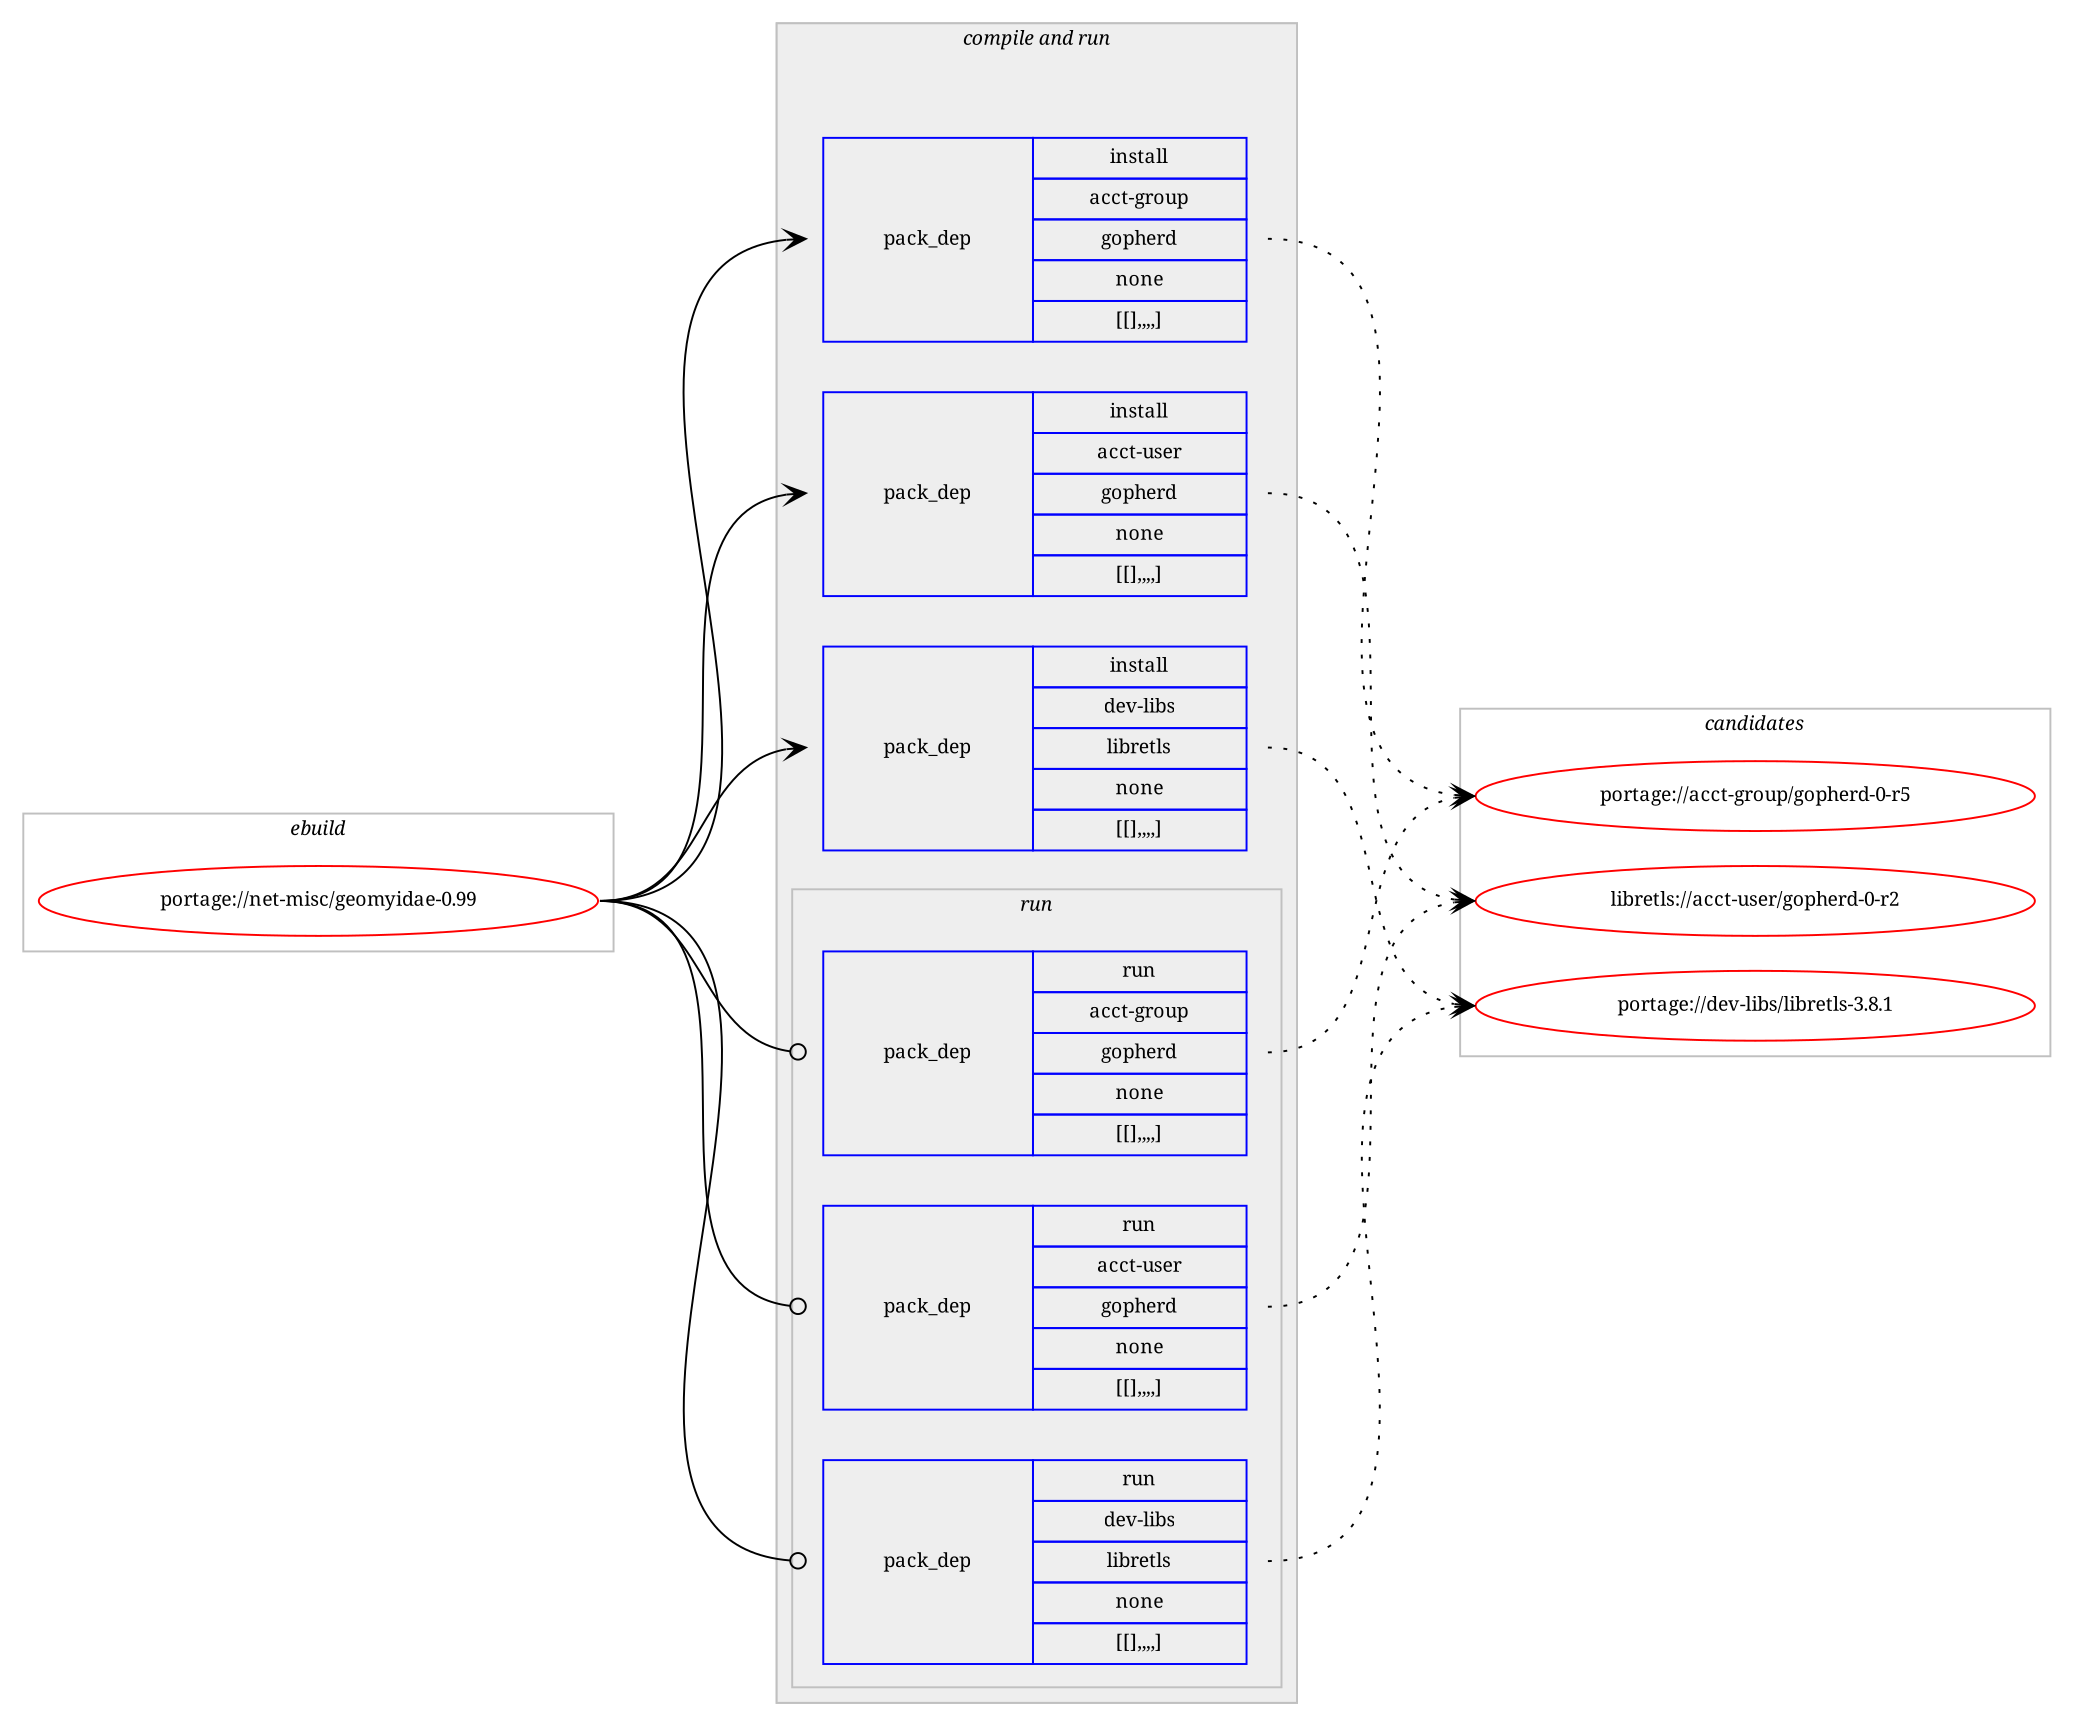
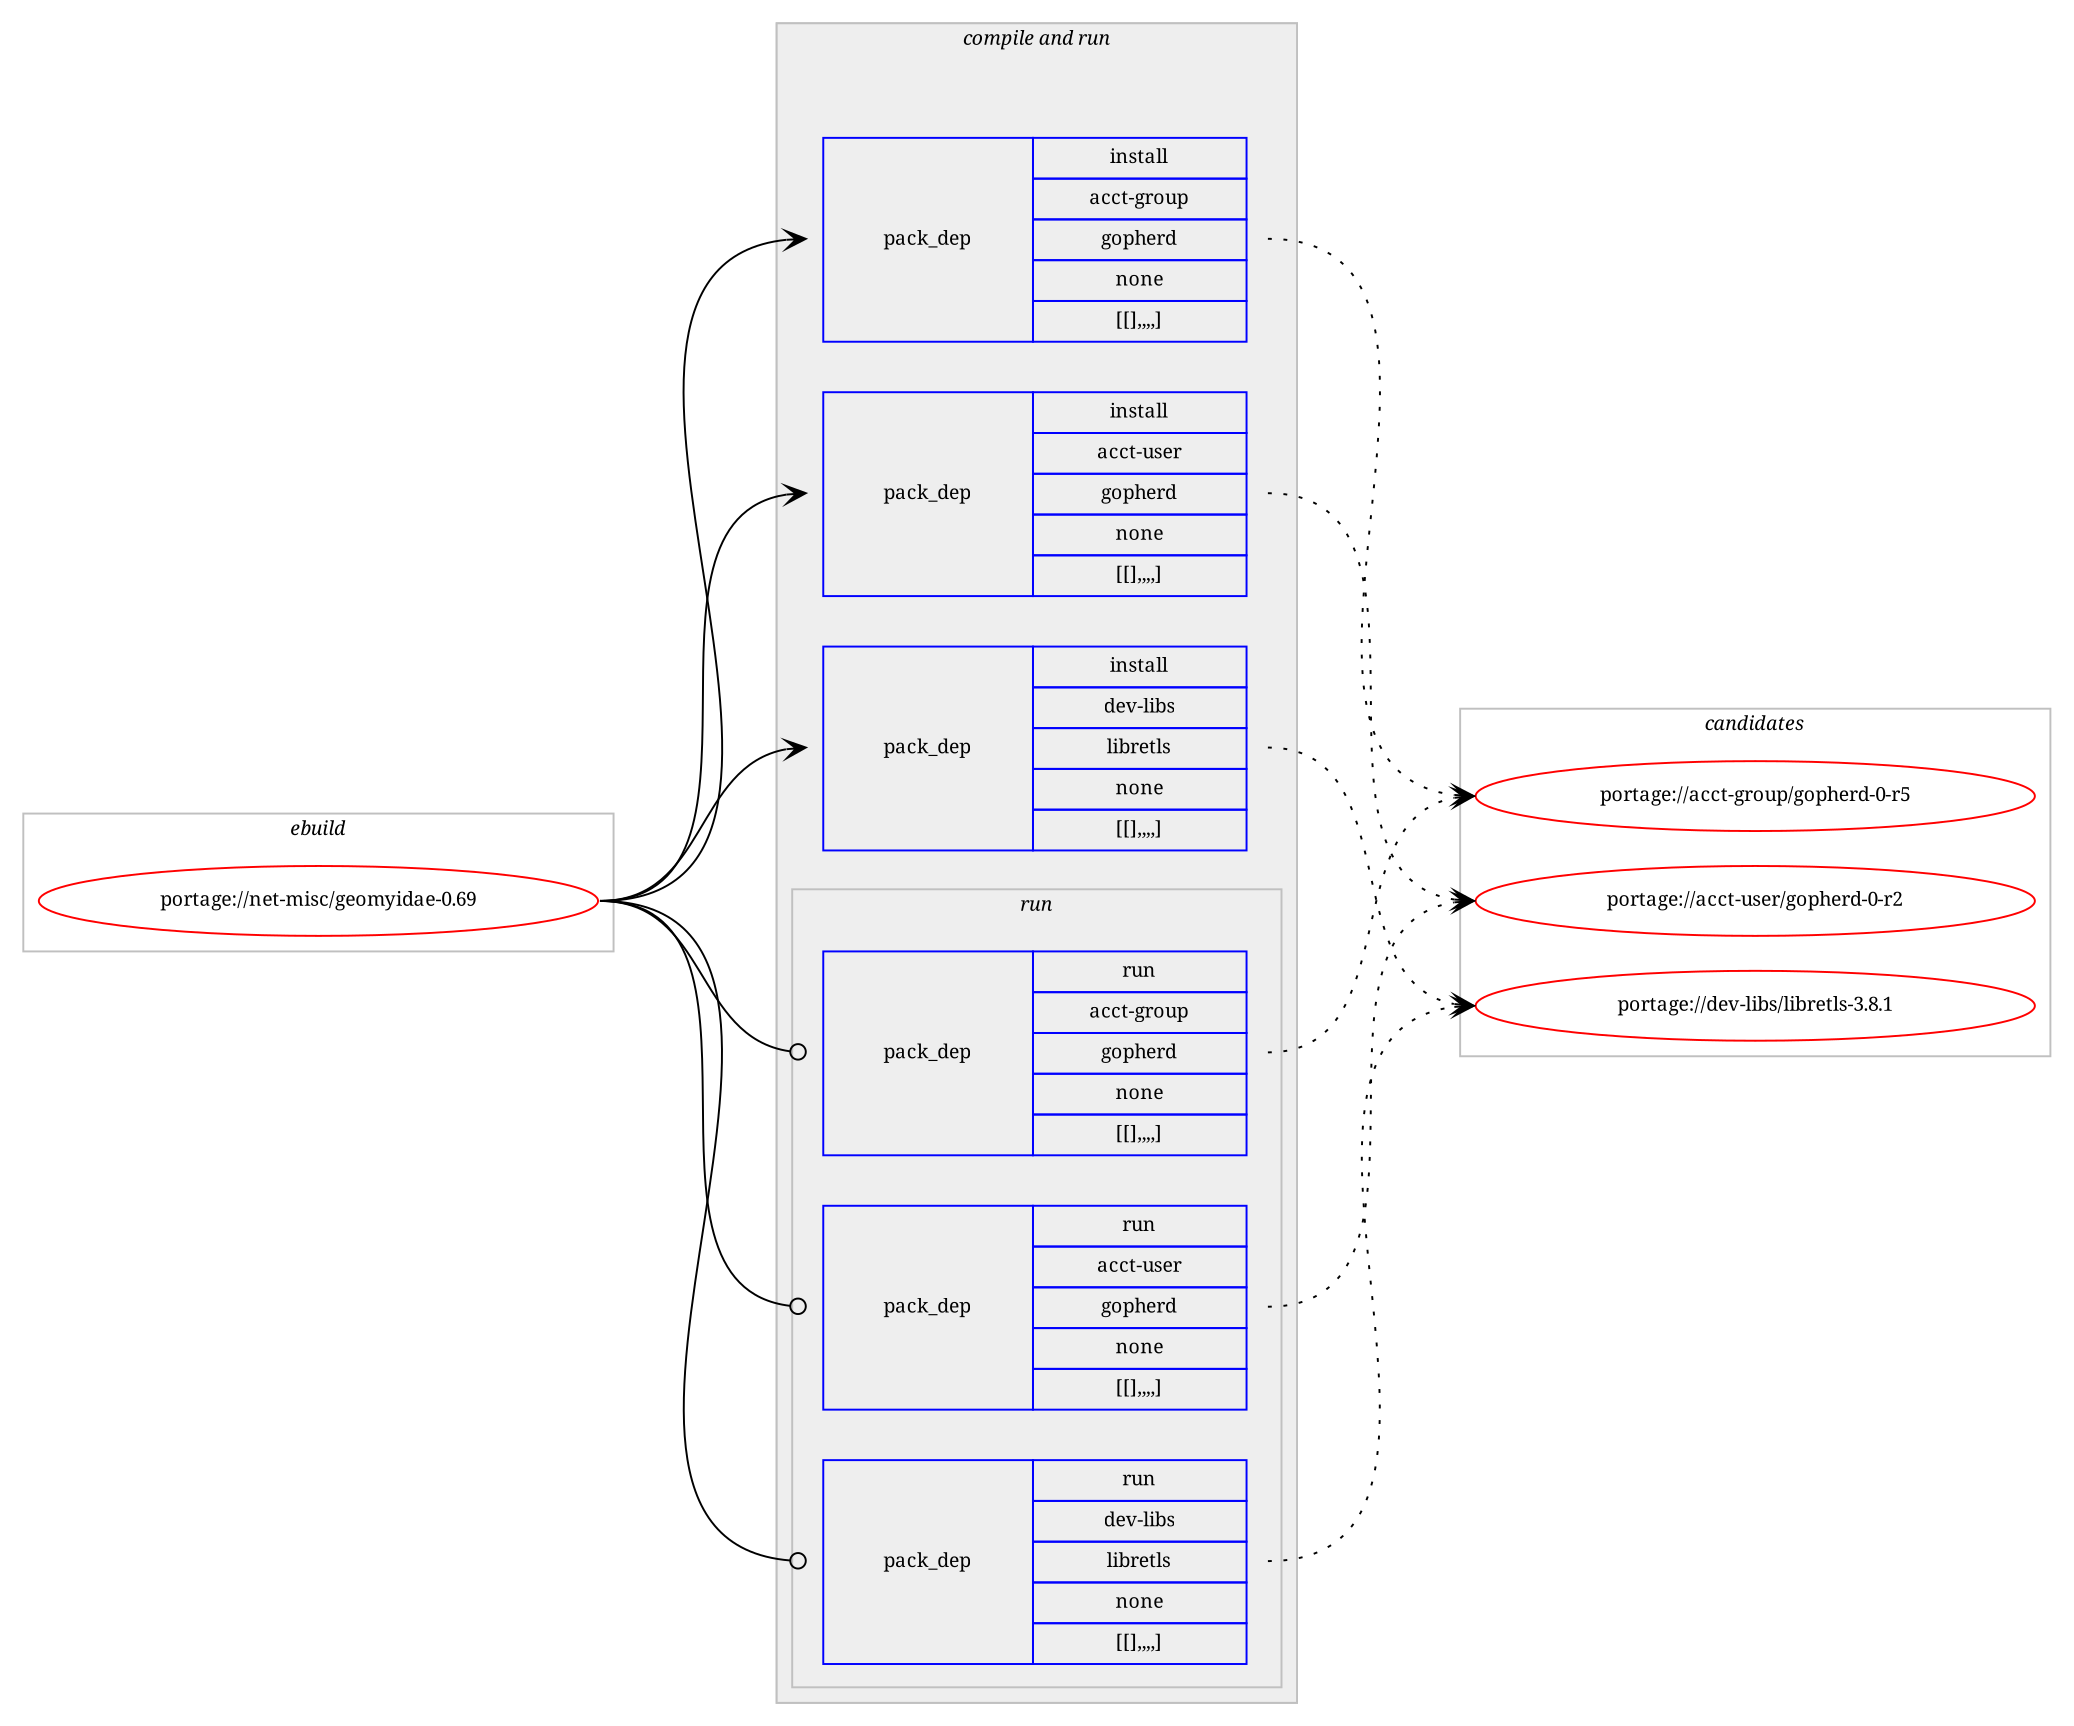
  digraph {
    compound=true
    concentrate=true
    fontname="Noto Serif"
    fontsize=10
    newrank=true
    rankdir=LR
    ranksep=1.5
    node [color=blue fontname="Noto Serif" fontsize=10 shape=none]
    edge [arrowhead=vee fontname="Noto Serif" headport=w style=solid tailport=e weight=20]
-   n1 [color=red label="portage://net-misc/geomyidae-0.99" width=4 shape=""]
+   n1 [color=red label="portage://net-misc/geomyidae-0.69" width=4 shape=""]
    n2 [label=<<TABLE BORDER="0" CELLBORDER="1" CELLSPACING="0" CELLPADDING="4" WIDTH="220"><TR><TD ROWSPAN="6" CELLPADDING="30">pack_dep</TD></TR><TR><TD WIDTH="110">install</TD></TR><TR><TD>acct-group</TD></TR><TR><TD>gopherd</TD></TR><TR><TD>none</TD></TR><TR><TD>[[],,,,]</TD></TR></TABLE>>]
    n3 [label=<<TABLE BORDER="0" CELLBORDER="1" CELLSPACING="0" CELLPADDING="4" WIDTH="220"><TR><TD ROWSPAN="6" CELLPADDING="30">pack_dep</TD></TR><TR><TD WIDTH="110">install</TD></TR><TR><TD>acct-user</TD></TR><TR><TD>gopherd</TD></TR><TR><TD>none</TD></TR><TR><TD>[[],,,,]</TD></TR></TABLE>>]
    n4 [label=<<TABLE BORDER="0" CELLBORDER="1" CELLSPACING="0" CELLPADDING="4" WIDTH="220"><TR><TD ROWSPAN="6" CELLPADDING="30">pack_dep</TD></TR><TR><TD WIDTH="110">install</TD></TR><TR><TD>dev-libs</TD></TR><TR><TD>libretls</TD></TR><TR><TD>none</TD></TR><TR><TD>[[],,,,]</TD></TR></TABLE>>]
    n5 [label=<<TABLE BORDER="0" CELLBORDER="1" CELLSPACING="0" CELLPADDING="4" WIDTH="220"><TR><TD ROWSPAN="6" CELLPADDING="30">pack_dep</TD></TR><TR><TD WIDTH="110">run</TD></TR><TR><TD>acct-group</TD></TR><TR><TD>gopherd</TD></TR><TR><TD>none</TD></TR><TR><TD>[[],,,,]</TD></TR></TABLE>>]
    n6 [label=<<TABLE BORDER="0" CELLBORDER="1" CELLSPACING="0" CELLPADDING="4" WIDTH="220"><TR><TD ROWSPAN="6" CELLPADDING="30">pack_dep</TD></TR><TR><TD WIDTH="110">run</TD></TR><TR><TD>acct-user</TD></TR><TR><TD>gopherd</TD></TR><TR><TD>none</TD></TR><TR><TD>[[],,,,]</TD></TR></TABLE>>]
    n7 [label=<<TABLE BORDER="0" CELLBORDER="1" CELLSPACING="0" CELLPADDING="4" WIDTH="220"><TR><TD ROWSPAN="6" CELLPADDING="30">pack_dep</TD></TR><TR><TD WIDTH="110">run</TD></TR><TR><TD>dev-libs</TD></TR><TR><TD>libretls</TD></TR><TR><TD>none</TD></TR><TR><TD>[[],,,,]</TD></TR></TABLE>>]
    n8 [color=red label="portage://acct-group/gopherd-0-r5" width=4 shape=""]
-   n9 [color=red label="libretls://acct-user/gopherd-0-r2" width=4 shape=""]
+   n9 [color=red label="portage://acct-user/gopherd-0-r2" width=4 shape=""]
    n10 [color=red label="portage://dev-libs/libretls-3.8.1" width=4 shape=""]
    subgraph cluster_1 {
      color=gray
      label=<<i>ebuild</i>>
      n1
    }
    subgraph cluster_2 {
      color=gray
      label=<<i>dependencies</i>>
      subgraph cluster_3 {
        color=gray
        fillcolor="#eeeeee"
        label=<<i>compile</i>>
        style=filled
        subgraph sub_4 {
          color=gray
          fillcolor="#eeeeee"
          label=<<i>compile</i>>
          style=filled
          n2
        }
        subgraph sub_5 {
          color=gray
          fillcolor="#eeeeee"
          label=<<i>compile</i>>
          style=filled
          n3
        }
        subgraph sub_6 {
          color=gray
          fillcolor="#eeeeee"
          label=<<i>compile</i>>
          style=filled
          n4
        }
      }
      subgraph cluster_7 {
        color=gray
        fillcolor="#eeeeee"
        label=<<i>compile and run</i>>
        style=filled
      }
      subgraph cluster_8 {
        color=gray
        fillcolor="#eeeeee"
        label=<<i>run</i>>
        style=filled
        subgraph sub_9 {
          color=gray
          fillcolor="#eeeeee"
          label=<<i>run</i>>
          style=filled
          n5
        }
        subgraph sub_10 {
          color=gray
          fillcolor="#eeeeee"
          label=<<i>run</i>>
          style=filled
          n6
        }
        subgraph sub_11 {
          color=gray
          fillcolor="#eeeeee"
          label=<<i>run</i>>
          style=filled
          n7
        }
      }
    }
    subgraph cluster_12 {
      color=gray
      label=<<i>candidates</i>>
      rank=same
      subgraph sub_13 {
        color=black
        label=<<i>candidates</i>>
        nodesep=1
        rank=same
        n8
      }
      subgraph sub_14 {
        color=black
        label=<<i>candidates</i>>
        nodesep=1
        rank=same
        n9
      }
      subgraph sub_15 {
        color=black
        label=<<i>candidates</i>>
        nodesep=1
        rank=same
        n10
      }
      subgraph sub_16 {
        color=black
        label=<<i>candidates</i>>
        nodesep=1
        rank=same
        n8
      }
      subgraph sub_17 {
        color=black
        label=<<i>candidates</i>>
        nodesep=1
        rank=same
        n9
      }
      subgraph sub_18 {
        color=black
        label=<<i>candidates</i>>
        nodesep=1
        rank=same
        n10
      }
    }
    n1 -> n2
    n1 -> n3
    n1 -> n4
    n1 -> n5 [arrowhead=odot]
    n1 -> n6 [arrowhead=odot]
    n1 -> n7 [arrowhead=odot]
    n2 -> n8 [style=dotted weight=100]
    n3 -> n9 [style=dotted weight=100]
    n4 -> n10 [style=dotted weight=100]
    n5 -> n8 [style=dotted weight=100]
    n6 -> n9 [style=dotted weight=100]
    n7 -> n10 [style=dotted weight=100]
  }
